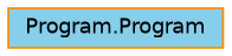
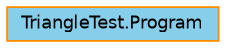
  digraph {
    rankdir=LR
-   n1 [color=darkorange fillcolor=skyblue fontname=Helvetica fontsize=10 height=0.2 label="Program.Program" shape=box style=filled width=0.4]
+   n1 [color=darkorange fillcolor=skyblue fontname=Helvetica fontsize=10 height=0.2 label="TriangleTest.Program" shape=box style=filled width=0.4]
  }
